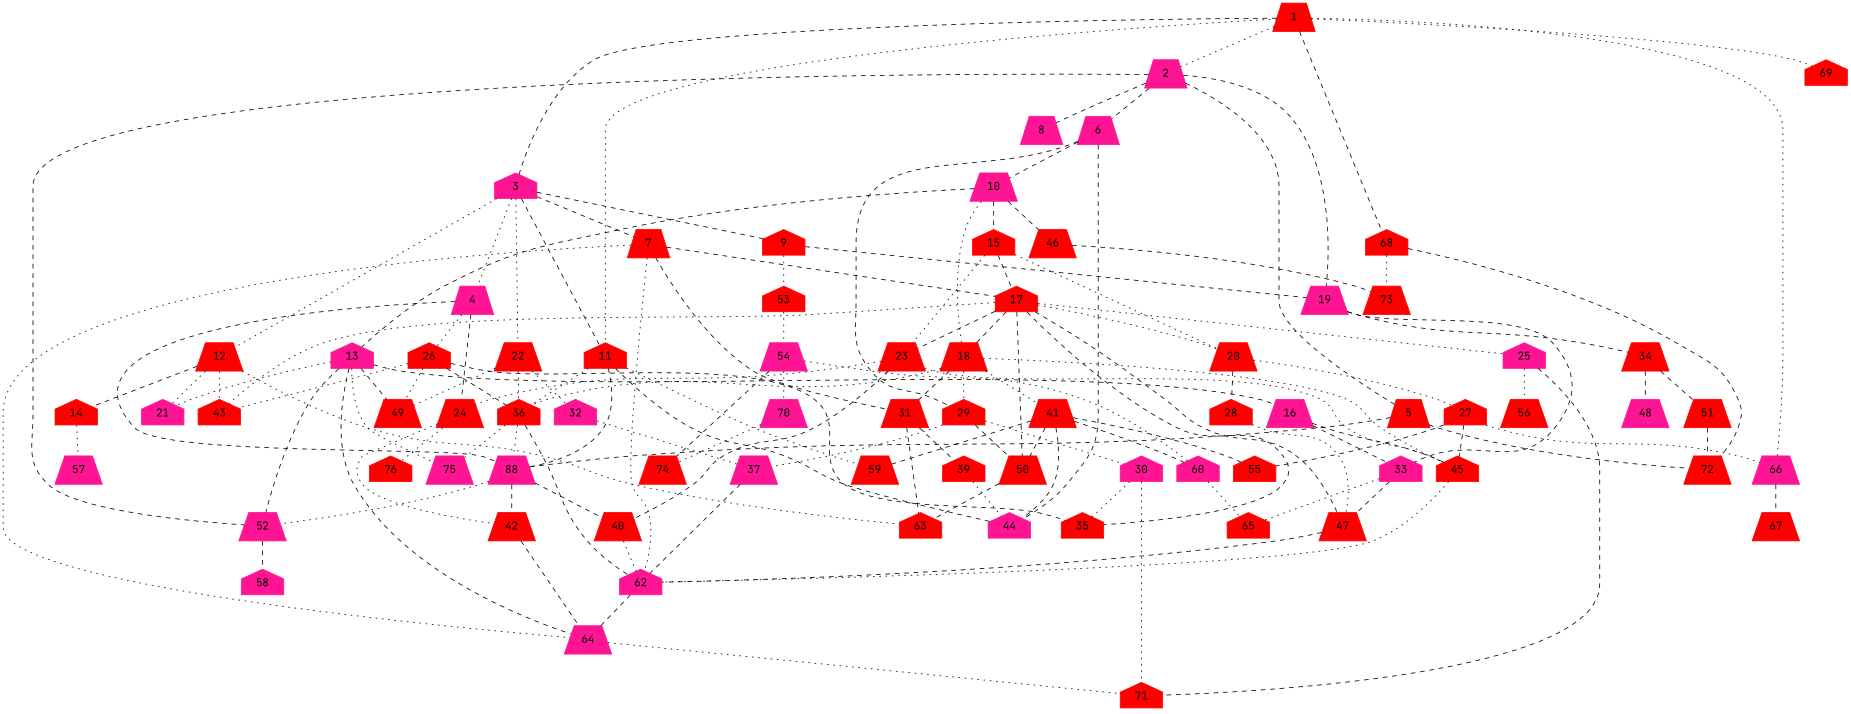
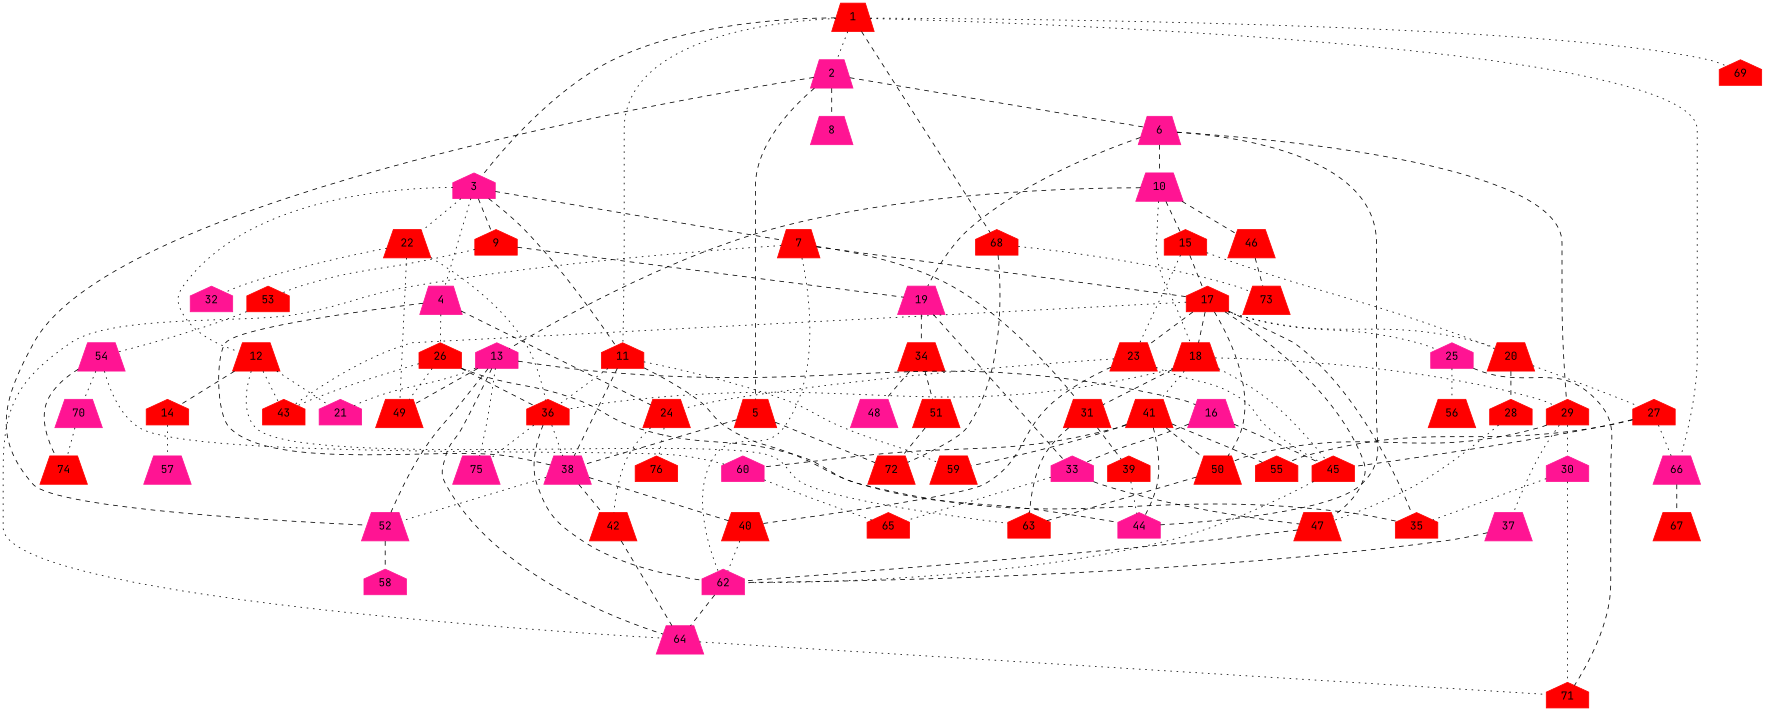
  graph {
    fontname="JetBrains Mono"
    node [color=red fontname="JetBrains Mono" shape=trapezium style=filled]
    edge [fontname="JetBrains Mono" style=dashed weight=1.0]
    2 [color=deeppink]
    1
    3 [color=deeppink shape=house]
    11 [shape=house]
    66 [color=deeppink]
    68 [shape=house]
    69 [shape=house]
    5
    6 [color=deeppink]
    8 [color=deeppink]
    52 [color=deeppink]
    4 [color=deeppink]
    7
    9 [shape=house]
    12
    22
-   38 [color=deeppink label=88]
+   38 [color=deeppink]
    44 [color=deeppink shape=house]
    36 [shape=house]
    59
    67
    72
    73
    10 [color=deeppink]
    19 [color=deeppink]
    29 [shape=house]
    58 [color=deeppink shape=house]
    24
    26 [shape=house]
    17 [shape=house]
    31
    62 [color=deeppink shape=house]
    64 [color=deeppink]
    53 [shape=house]
    14 [shape=house]
    21 [color=deeppink shape=house]
    43 [shape=house]
    63 [shape=house]
    49
    32 [color=deeppink shape=house]
    42
    76 [shape=house]
    35 [shape=house]
    40
    13 [color=deeppink shape=house]
    15 [shape=house]
    18
    46
    33 [color=deeppink shape=house]
    34
    50
    30 [color=deeppink shape=house]
    37 [color=deeppink]
    20
    23
    25 [color=deeppink shape=house]
    47
    39 [shape=house]
    71 [shape=house]
    54 [color=deeppink]
    16 [color=deeppink]
    75 [color=deeppink]
    45 [shape=house]
    41
    57 [color=deeppink]
    27 [shape=house]
    28 [shape=house]
    65 [shape=house]
    56
    55 [shape=house]
    60 [color=deeppink shape=house]
    48 [color=deeppink]
    51
    70 [color=deeppink]
    74
    2 -- 5
    2 -- 6
    2 -- 8
    2 -- 52
    1 -- 2 [style=dotted]
    1 -- 3
    1 -- 11 [style=dotted]
    1 -- 66 [style=dotted]
    1 -- 68
    1 -- 69 [style=dotted]
    3 -- 11
    3 -- 4 [style=dotted]
    3 -- 7
    3 -- 9
    3 -- 12 [style=dotted]
    3 -- 22 [style=dotted weight=2.0]
    11 -- 38
    11 -- 44
    11 -- 36 [style=dotted]
    11 -- 59 [style=dotted]
    66 -- 67
    68 -- 72
    68 -- 73 [style=dotted]
    5 -- 38
    5 -- 72
    6 -- 44
    6 -- 10
-   2 -- 19
+   6 -- 19
    6 -- 29
    52 -- 58
    4 -- 38
    4 -- 24
    4 -- 26 [style=dotted]
    7 -- 17
    7 -- 31
    7 -- 62 [style=dotted]
    7 -- 64 [style=dotted]
    9 -- 19
    9 -- 53 [style=dotted]
    12 -- 14
    12 -- 21 [style=dotted]
    12 -- 43 [style=dotted]
    12 -- 63 [style=dotted]
    22 -- 36 [style=dotted]
    22 -- 49 [style=dotted]
    22 -- 32 [style=dotted]
    38 -- 52 [style=dotted]
    38 -- 42
    38 -- 40 [weight=2.0]
    36 -- 38 [style=dotted]
    36 -- 62
    36 -- 75 [style=dotted]
    10 -- 13
    10 -- 15
    10 -- 18 [style=dotted]
    10 -- 46
    19 -- 33
    19 -- 34
    29 -- 50
    29 -- 30 [style=dotted weight=2.0]
    29 -- 37 [style=dotted]
    24 -- 42 [style=dotted]
    24 -- 76 [style=dotted]
    26 -- 36
    26 -- 43 [style=dotted]
    26 -- 49 [style=dotted]
    26 -- 35 [weight=2.0]
    17 -- 43 [style=dotted]
    17 -- 35
    17 -- 18
    17 -- 50
    17 -- 20 [style=dotted]
    17 -- 23
    17 -- 25 [style=dotted]
    17 -- 47
    31 -- 63
    31 -- 39
    62 -- 64 [weight=2.0]
    64 -- 71 [style=dotted]
    53 -- 54 [style=dotted]
    14 -- 57 [style=dotted]
-   32 -- 37 [style=dotted]
    42 -- 64
    40 -- 62 [style=dotted]
    13 -- 52
    13 -- 64
    13 -- 21 [style=dotted]
    13 -- 49
    13 -- 16
    13 -- 75 [style=dotted]
    15 -- 17
    15 -- 20 [style=dotted]
    15 -- 23 [style=dotted]
    18 -- 36 [style=dotted]
    18 -- 29 [style=dotted]
    18 -- 31
    18 -- 45 [style=dotted]
    18 -- 41 [style=dotted]
    46 -- 73
    33 -- 47
    33 -- 65 [style=dotted]
    34 -- 48
    34 -- 51
    50 -- 63
    30 -- 35 [style=dotted]
    30 -- 71 [style=dotted]
    37 -- 62
    20 -- 27 [style=dotted]
    20 -- 28
    23 -- 24 [style=dotted]
    23 -- 40
    23 -- 45 [style=dotted]
    25 -- 71
    25 -- 56 [style=dotted]
    47 -- 62
    39 -- 44 [style=dotted]
    54 -- 60 [style=dotted]
    54 -- 70 [style=dotted]
    54 -- 74
    16 -- 33
    16 -- 45
    45 -- 62 [style=dotted]
    41 -- 44
    41 -- 59
    41 -- 50
    41 -- 55
    41 -- 60
    27 -- 66 [style=dotted]
    27 -- 45
    27 -- 55
    28 -- 47 [style=dotted]
    60 -- 65 [style=dotted]
    51 -- 72
    70 -- 74 [style=dotted]
  }
